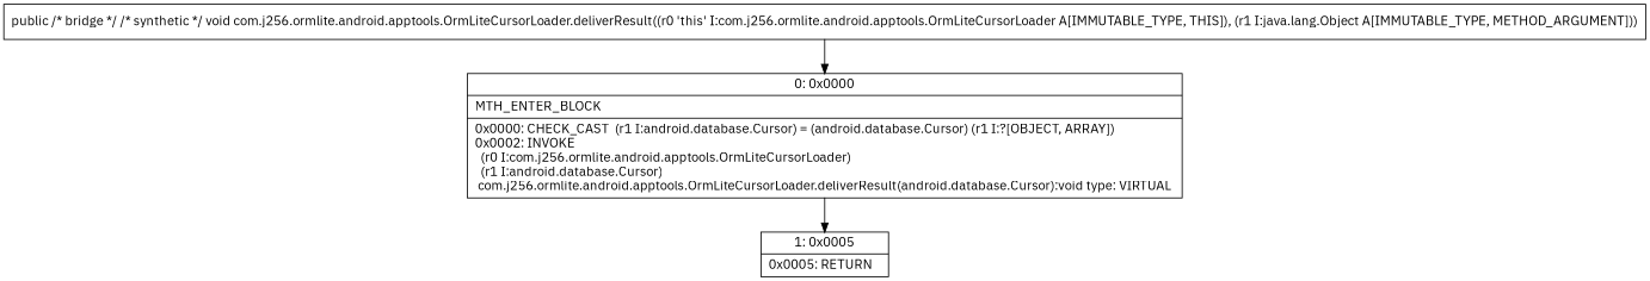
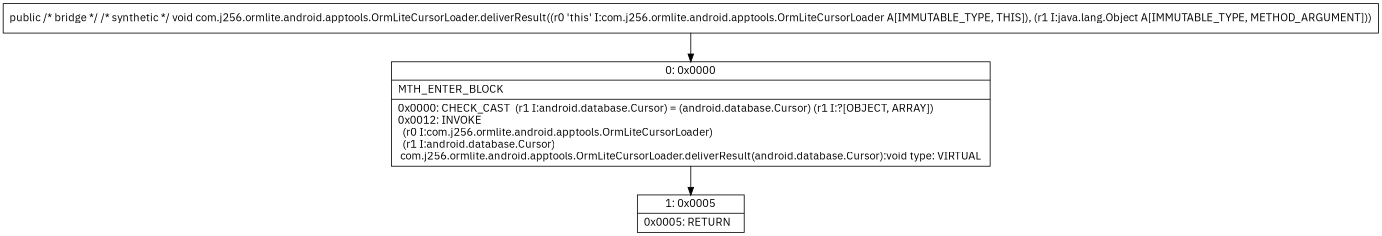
  digraph {
    fontname="IBM Plex Sans"
    node [shape=record fontname="IBM Plex Sans"]
    edge [fontname="IBM Plex Sans"]
-   n1 [label="{0\:\ 0x0000|MTH_ENTER_BLOCK\l|0x0000: CHECK_CAST  (r1 I:android.database.Cursor) = (android.database.Cursor) (r1 I:?[OBJECT, ARRAY]) \l0x0002: INVOKE  \l  (r0 I:com.j256.ormlite.android.apptools.OrmLiteCursorLoader)\l  (r1 I:android.database.Cursor)\l com.j256.ormlite.android.apptools.OrmLiteCursorLoader.deliverResult(android.database.Cursor):void type: VIRTUAL \l}"]
+   n1 [label="{0\:\ 0x0000|MTH_ENTER_BLOCK\l|0x0000: CHECK_CAST  (r1 I:android.database.Cursor) = (android.database.Cursor) (r1 I:?[OBJECT, ARRAY]) \l0x0012: INVOKE  \l  (r0 I:com.j256.ormlite.android.apptools.OrmLiteCursorLoader)\l  (r1 I:android.database.Cursor)\l com.j256.ormlite.android.apptools.OrmLiteCursorLoader.deliverResult(android.database.Cursor):void type: VIRTUAL \l}"]
    n2 [label="{1\:\ 0x0005|0x0005: RETURN   \l}"]
    n3 [label="{public \/* bridge *\/ \/* synthetic *\/ void com.j256.ormlite.android.apptools.OrmLiteCursorLoader.deliverResult((r0 'this' I:com.j256.ormlite.android.apptools.OrmLiteCursorLoader A[IMMUTABLE_TYPE, THIS]), (r1 I:java.lang.Object A[IMMUTABLE_TYPE, METHOD_ARGUMENT])) }"]
    n1 -> n2
    n3 -> n1
  }
